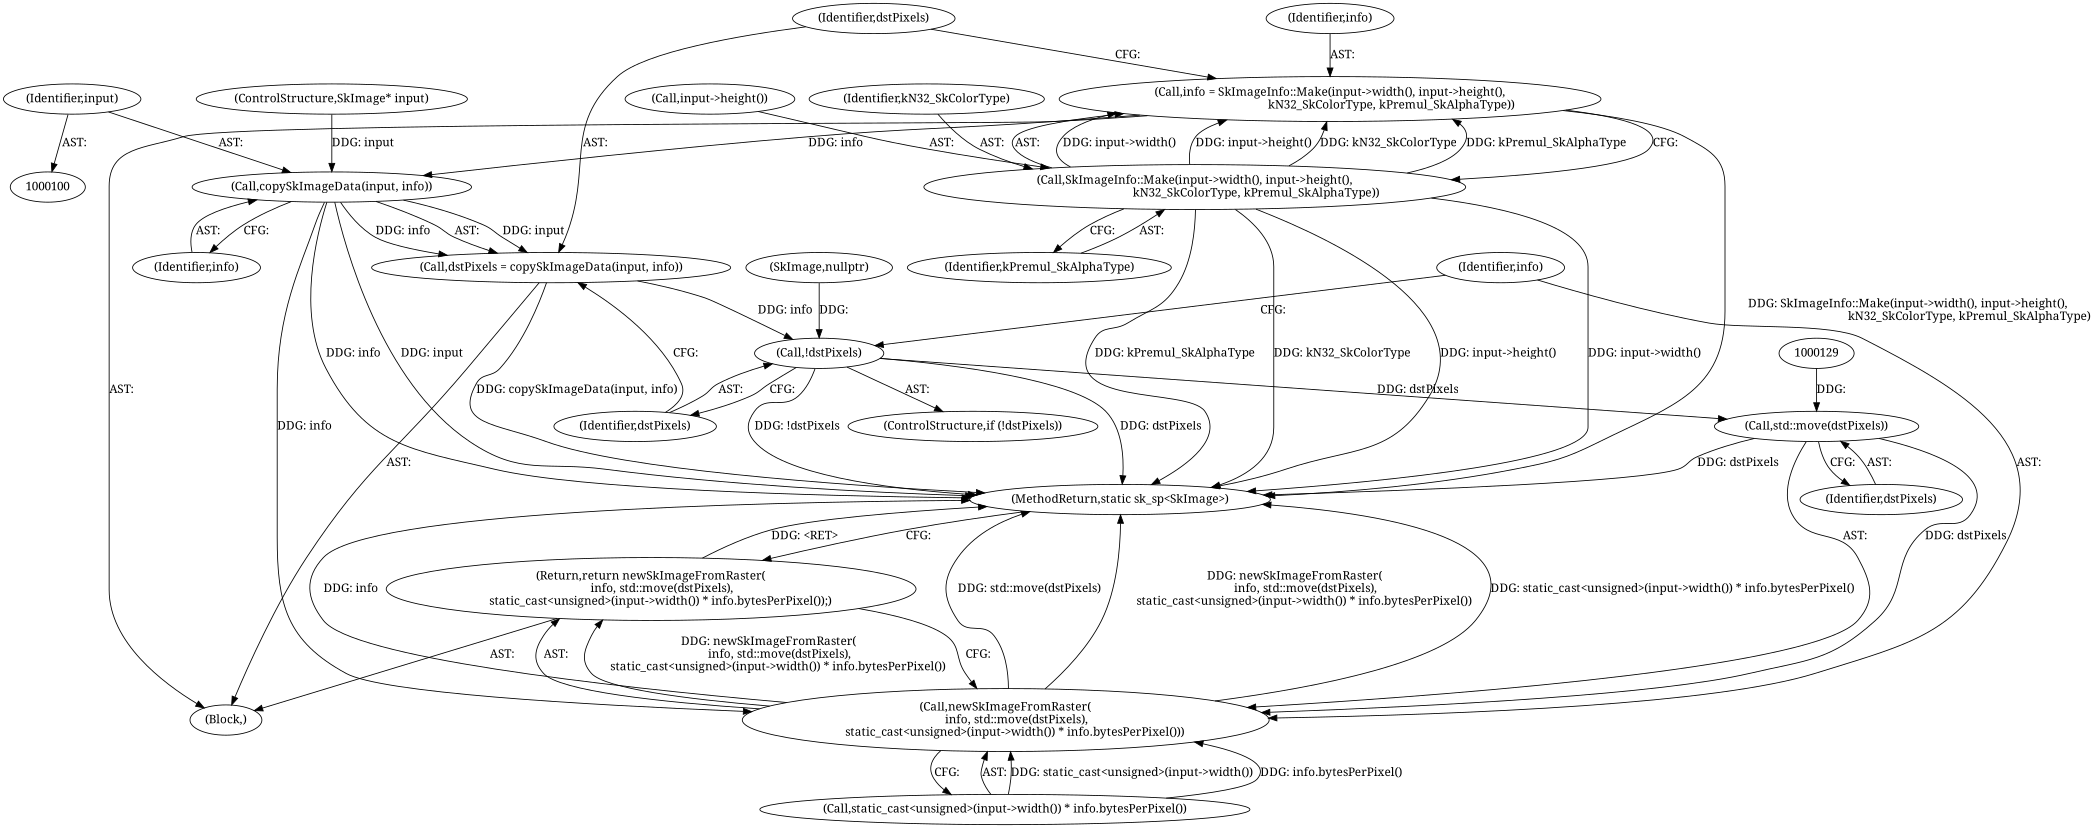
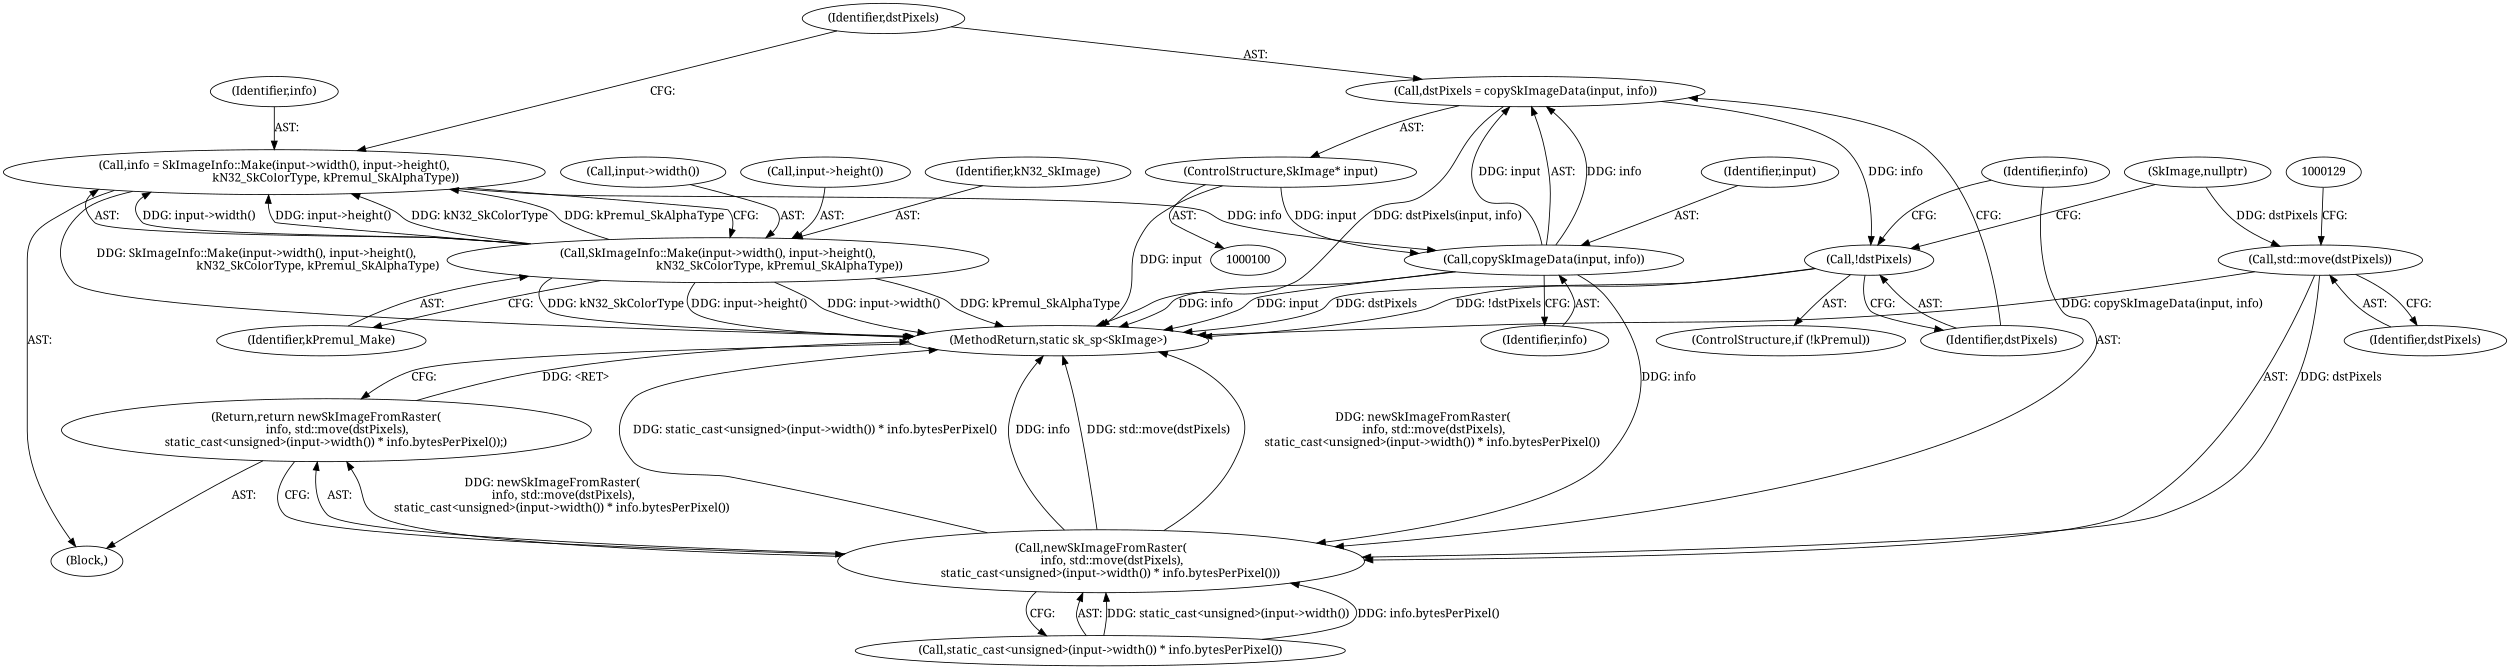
  digraph {
    fontname="Noto Serif"
    node [fontname="Noto Serif"]
    edge [fontname="Noto Serif"]
    n1 [label="(Call,dstPixels = copySkImageData(input, info))"]
    n2 [label="(Call,!dstPixels)"]
    n3 [label="(Block,)"]
    n4 [label="(MethodReturn,static sk_sp<SkImage>)"]
    n5 [label="(Call,copySkImageData(input, info))"]
    n6 [label="(Call,newSkImageFromRaster(\n       info, std::move(dstPixels),\n      static_cast<unsigned>(input->width()) * info.bytesPerPixel()))"]
    n7 [label="(Identifier,info)"]
    n8 [label="(Call,std::move(dstPixels))"]
    n9 [label="(Identifier,dstPixels)"]
-   n10 [label="(ControlStructure,if (!dstPixels))"]
+   n10 [label="(ControlStructure,if (!kPremul))"]
    n11 [label="(Return,return newSkImageFromRaster(\n       info, std::move(dstPixels),\n      static_cast<unsigned>(input->width()) * info.bytesPerPixel());)"]
    n12 [label="(Call,static_cast<unsigned>(input->width()) * info.bytesPerPixel())"]
    n13 [label="(ControlStructure,SkImage* input)"]
    1000100
    n15 [label="(Call,info = SkImageInfo::Make(input->width(), input->height(),\n                                       kN32_SkColorType, kPremul_SkAlphaType))"]
    n16 [label="(Call,SkImageInfo::Make(input->width(), input->height(),\n                                       kN32_SkColorType, kPremul_SkAlphaType))"]
-   n17 [label="(Identifier,kPremul_SkAlphaType)"]
+   n17 [label="(Identifier,kPremul_Make)"]
    n18 [label="(Identifier,dstPixels)"]
    n19 [label="(Identifier,info)"]
    n20 [label="(Identifier,input)"]
    n21 [label="(Call,input->height())"]
    n22 [label="(SkImage,nullptr)"]
    n23 [label="(Identifier,info)"]
-   n24 [label="(Identifier,kN32_SkColorType)"]
+   n24 [label="(Identifier,kN32_SkImage)"]
+   n25 [label="(Call,input->width())"]
    n26 [label="(Identifier,dstPixels)"]
    1000129
    n1 -> n2 [label="DDG: info"]
-   n1 -> n3 [label="AST: "]
-   n1 -> n4 [label="DDG: copySkImageData(input, info)"]
+   n1 -> n13 [label="AST: "]
+   n1 -> n4 [label="DDG: dstPixels(input, info)"]
    n2 -> n4 [label="DDG: !dstPixels"]
    n2 -> n4 [label="DDG: dstPixels"]
-   n2 -> n8 [label="DDG: dstPixels"]
+   n22 -> n8 [label="DDG: dstPixels"]
    n2 -> n9 [label="CFG: "]
    n2 -> n10 [label="AST: "]
    n4 -> n11 [label="CFG: "]
    n5 -> n1 [label="AST: "]
    n5 -> n1 [label="DDG: input"]
    n5 -> n1 [label="DDG: info"]
    n5 -> n4 [label="DDG: input"]
    n5 -> n4 [label="DDG: info"]
    n5 -> n6 [label="DDG: info"]
    n5 -> n7 [label="CFG: "]
    n6 -> n4 [label="DDG: std::move(dstPixels)"]
    n6 -> n4 [label="DDG: newSkImageFromRaster(\n       info, std::move(dstPixels),\n      static_cast<unsigned>(input->width()) * info.bytesPerPixel())"]
    n6 -> n4 [label="DDG: static_cast<unsigned>(input->width()) * info.bytesPerPixel()"]
    n6 -> n4 [label="DDG: info"]
    n6 -> n11 [label="AST: "]
    n6 -> n11 [label="DDG: newSkImageFromRaster(\n       info, std::move(dstPixels),\n      static_cast<unsigned>(input->width()) * info.bytesPerPixel())"]
    n6 -> n12 [label="CFG: "]
    n7 -> n5 [label="AST: "]
-   n8 -> n4 [label="DDG: dstPixels"]
+   n8 -> n4 [label="DDG: copySkImageData(input, info)"]
    n8 -> n6 [label="AST: "]
    n8 -> n6 [label="DDG: dstPixels"]
    n8 -> n18 [label="CFG: "]
    n9 -> n1 [label="CFG: "]
    n9 -> n2 [label="AST: "]
    n11 -> n3 [label="AST: "]
    n11 -> n4 [label="DDG: <RET>"]
    n11 -> n6 [label="CFG: "]
    n12 -> n6 [label="AST: "]
    n12 -> n6 [label="DDG: static_cast<unsigned>(input->width())"]
    n12 -> n6 [label="DDG: info.bytesPerPixel()"]
+   n13 -> n4 [label="DDG: input"]
    n13 -> n5 [label="DDG: input"]
-   n20 -> 1000100 [label="AST: "]
+   n13 -> 1000100 [label="AST: "]
    n15 -> n3 [label="AST: "]
    n15 -> n4 [label="DDG: SkImageInfo::Make(input->width(), input->height(),\n                                       kN32_SkColorType, kPremul_SkAlphaType)"]
    n15 -> n5 [label="DDG: info"]
    n15 -> n16 [label="CFG: "]
    n16 -> n4 [label="DDG: input->height()"]
    n16 -> n4 [label="DDG: input->width()"]
    n16 -> n4 [label="DDG: kPremul_SkAlphaType"]
    n16 -> n4 [label="DDG: kN32_SkColorType"]
    n16 -> n15 [label="AST: "]
    n16 -> n15 [label="DDG: input->width()"]
    n16 -> n15 [label="DDG: input->height()"]
    n16 -> n15 [label="DDG: kN32_SkColorType"]
    n16 -> n15 [label="DDG: kPremul_SkAlphaType"]
    n16 -> n17 [label="CFG: "]
    n17 -> n16 [label="AST: "]
    n18 -> n8 [label="AST: "]
    n19 -> n15 [label="AST: "]
    n20 -> n5 [label="AST: "]
    n21 -> n16 [label="AST: "]
-   n22 -> n2 [label="DDG: "]
+   n22 -> n2 [label="CFG: "]
    n23 -> n2 [label="CFG: "]
    n23 -> n6 [label="AST: "]
    n24 -> n16 [label="AST: "]
+   n25 -> n16 [label="AST: "]
    n26 -> n1 [label="AST: "]
    n26 -> n15 [label="CFG: "]
-   1000129 -> n8 [label="DDG: "]
+   1000129 -> n8 [label="CFG: "]
  }
